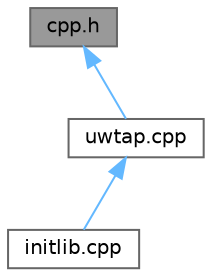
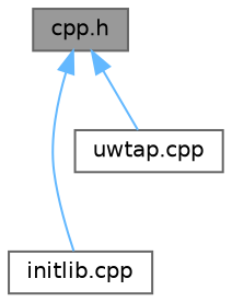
  digraph {
    node [color=grey40 fillcolor=white fontname=Helvetica fontsize=10 shape=box style=filled]
    edge [color=steelblue1 dir=back fontname=Helvetica fontsize=10 labelfontname=Helvetica labelfontsize=10 style=solid]
    n1 [color=gray40 fillcolor=grey60 fontcolor=black height=0.2 label="cpp.h" width=0.4]
    n2 [height=0.2 label="initlib.cpp" width=0.4]
    n3 [height=0.2 label="uwtap.cpp" width=0.4]
-   n3 -> n2
+   n1 -> n2
    n1 -> n3
  }
